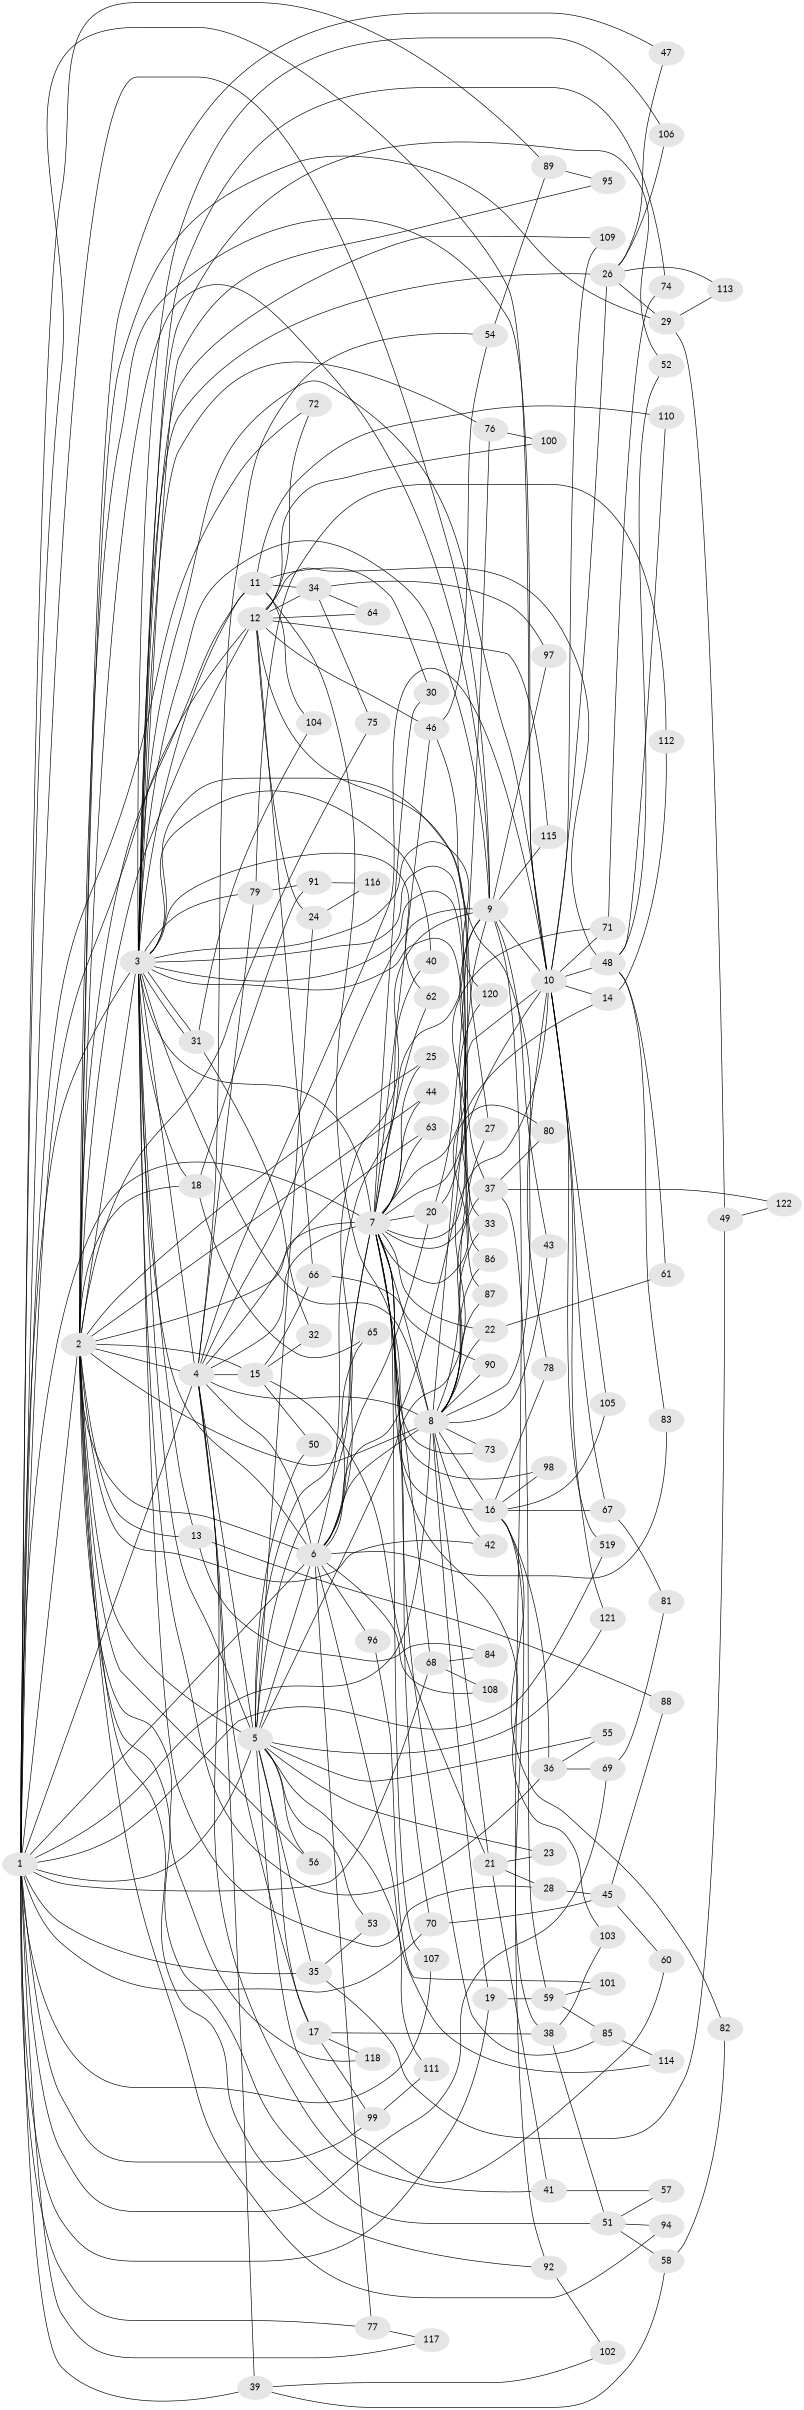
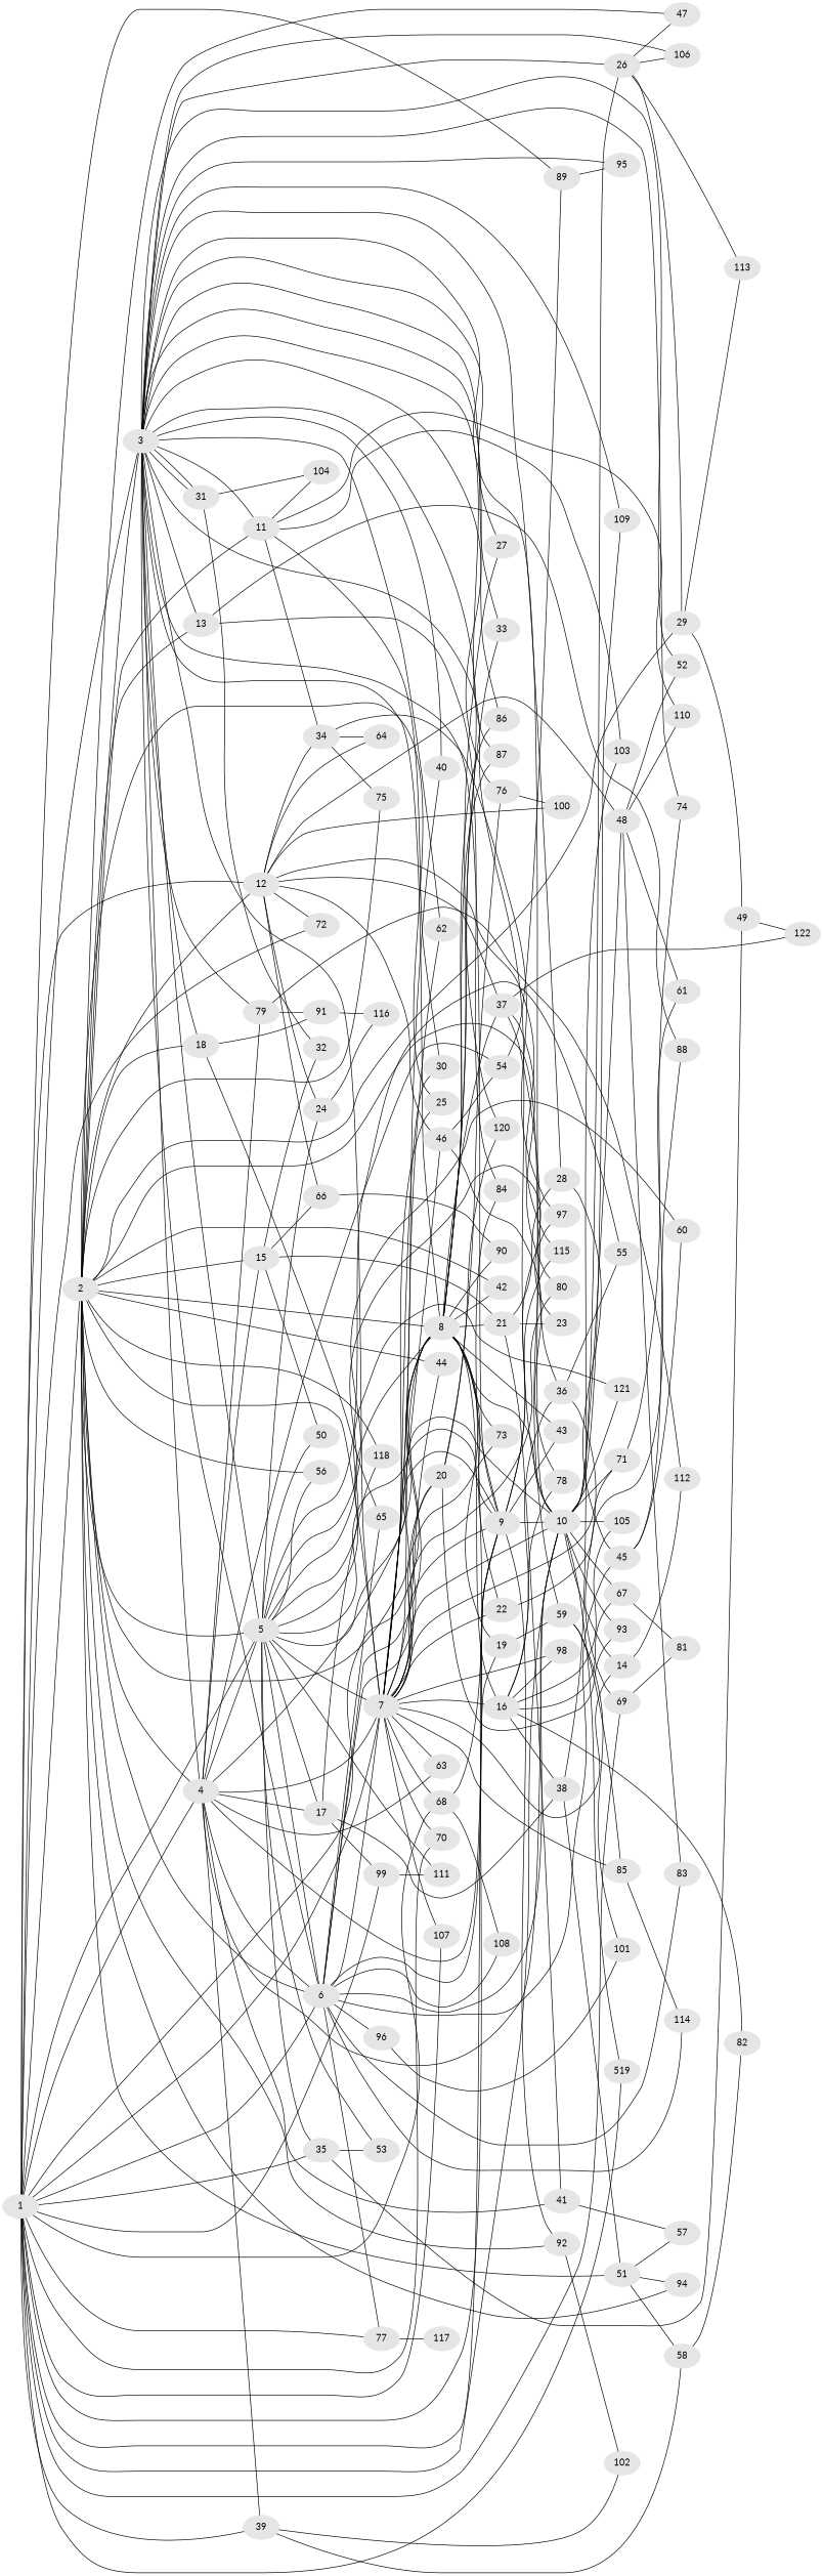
  graph {
    fontname=Lato
    rankdir=LR
    node [color=gray90 fontname=Lato style=filled]
    edge [fontname=Lato]
    1
    2
    3
    4
    5
    6
    7
    8
    9
    10
    12
    19
    35
    39
    68
    69
    70
    72
    77
    89
    99
    107
    117
    n24 [label=519]
    11
    13
    15
    18
    25
    29
    42
    44
    47
    51
    56
    75
    92
    94
    118
    26
    27
    28
    31
    33
    36
    40
    52
    62
    74
    76
    79
    86
    87
    95
    106
    109
    120
    17
    41
    54
    63
    23
    24
    50
    53
    55
    60
    111
    121
    20
    45
    65
    83
    96
    108
    114
    14
    16
    22
    30
    46
    71
    73
    80
    85
    98
    21
    37
    43
    90
    97
    115
    48
    67
+   93
    105
    34
    64
    66
    100
    59
    49
    58
    102
    84
    81
    103
    104
    110
    88
    32
    91
    113
    57
    112
    38
    116
    101
    78
    82
    61
    122
    1 -- 2
    1 -- 3
    1 -- 4
    1 -- 5
    1 -- 6
    1 -- 7
    1 -- 8
    1 -- 9
    1 -- 10
    1 -- 12
    1 -- 19
    1 -- 35
    1 -- 39
    1 -- 68
    1 -- 69
    1 -- 70
    1 -- 72
    1 -- 77
    1 -- 89
    1 -- 99
    1 -- 107
-   1 -- 117
    1 -- n24
    2 -- 3
    2 -- 4
    2 -- 5
    2 -- 6
    2 -- 7
    2 -- 8
    2 -- 9
    2 -- 10
    2 -- 12
    2 -- 11
    2 -- 13
    2 -- 15
    2 -- 18
    2 -- 25
    2 -- 29
    2 -- 42
    2 -- 44
    2 -- 47
    2 -- 51
    2 -- 56
    2 -- 75
    2 -- 92
    2 -- 94
    2 -- 118
    3 -- 4
    3 -- 5
    3 -- 6
    3 -- 7
    3 -- 8
    3 -- 9
    3 -- 10
    3 -- 11
    3 -- 13
    3 -- 18
    3 -- 26
    3 -- 27
    3 -- 28
    3 -- 31
    3 -- 31
    3 -- 33
    3 -- 36
    3 -- 40
    3 -- 52
    3 -- 62
    3 -- 74
    3 -- 76
    3 -- 79
    3 -- 86
    3 -- 87
    3 -- 95
    3 -- 106
    3 -- 109
    3 -- 120
    4 -- 5
    4 -- 6
    4 -- 7
    4 -- 8
    4 -- 9
    4 -- 10
    4 -- 39
    4 -- 15
    4 -- 79
    4 -- 17
    4 -- 41
    4 -- 54
    4 -- 63
    5 -- 6
    5 -- 7
+   5 -- 8
    5 -- 9
    5 -- 10
    5 -- 35
    5 -- 56
    5 -- 17
    5 -- 23
    5 -- 24
    5 -- 50
    5 -- 53
    5 -- 55
    5 -- 60
    5 -- 111
    5 -- 121
    6 -- 7
    6 -- 8
    6 -- 9
    6 -- 10
    6 -- 77
    6 -- 20
-   70 -- 45
+   6 -- 45
    6 -- 65
    6 -- 83
    6 -- 96
    6 -- 108
    6 -- 114
    7 -- 8
    7 -- 9
    7 -- 10
    7 -- 68
    7 -- 70
    7 -- 107
    7 -- 25
    7 -- 44
    7 -- 40
    7 -- 62
    7 -- 63
    7 -- 20
    7 -- 14
    7 -- 16
    7 -- 22
    7 -- 30
    7 -- 46
    7 -- 71
    7 -- 73
    7 -- 80
    7 -- 85
    7 -- 98
    8 -- 9
    8 -- 10
    8 -- 19
    8 -- 42
    8 -- 27
    8 -- 33
    8 -- 86
    8 -- 87
    8 -- 16
    8 -- 22
    8 -- 73
    8 -- 21
    8 -- 37
    8 -- 43
    8 -- 90
    9 -- 10
    9 -- 92
    9 -- 43
    9 -- 97
    9 -- 115
    10 -- n24
    10 -- 26
    10 -- 109
    10 -- 121
    10 -- 14
    10 -- 71
    10 -- 48
    10 -- 67
+   10 -- 93
    10 -- 105
    12 -- 72
    12 -- 24
    12 -- 46
    12 -- 37
    12 -- 115
    12 -- 48
    12 -- 34
    12 -- 64
    12 -- 66
    12 -- 100
    19 -- 59
    35 -- 53
    35 -- 49
    39 -- 58
    39 -- 102
    68 -- 108
    68 -- 84
    69 -- 81
    77 -- 117
    89 -- 95
    99 -- 111
    11 -- 30
    11 -- 34
    11 -- 103
    11 -- 104
    11 -- 110
    13 -- 84
    13 -- 88
    15 -- 50
    15 -- 21
    15 -- 66
    15 -- 32
    18 -- 65
    18 -- 91
    29 -- 49
    29 -- 113
    51 -- 94
    51 -- 58
    51 -- 57
    92 -- 102
    26 -- 29
    26 -- 47
    26 -- 106
    26 -- 113
    28 -- 45
    31 -- 104
    31 -- 32
    36 -- 69
    36 -- 55
    76 -- 100
    79 -- 91
    79 -- 112
    17 -- 99
    17 -- 118
    17 -- 38
    41 -- 57
    54 -- 89
    24 -- 116
    20 -- 76
    20 -- 120
+   20 -- 93
    45 -- 60
    45 -- 88
    96 -- 101
    14 -- 112
    16 -- 36
    16 -- 98
    16 -- 67
    16 -- 105
    16 -- 38
    16 -- 78
    16 -- 82
    22 -- 61
    46 -- 54
    46 -- 78
    71 -- 74
    85 -- 114
    21 -- 28
    21 -- 41
    21 -- 23
    37 -- 80
    37 -- 59
    37 -- 122
    48 -- 52
    48 -- 83
    48 -- 110
    48 -- 61
    67 -- 81
    34 -- 75
    34 -- 97
    34 -- 64
    66 -- 90
    59 -- 85
    59 -- 101
    49 -- 122
    58 -- 82
    91 -- 116
    38 -- 51
    38 -- 103
  }
